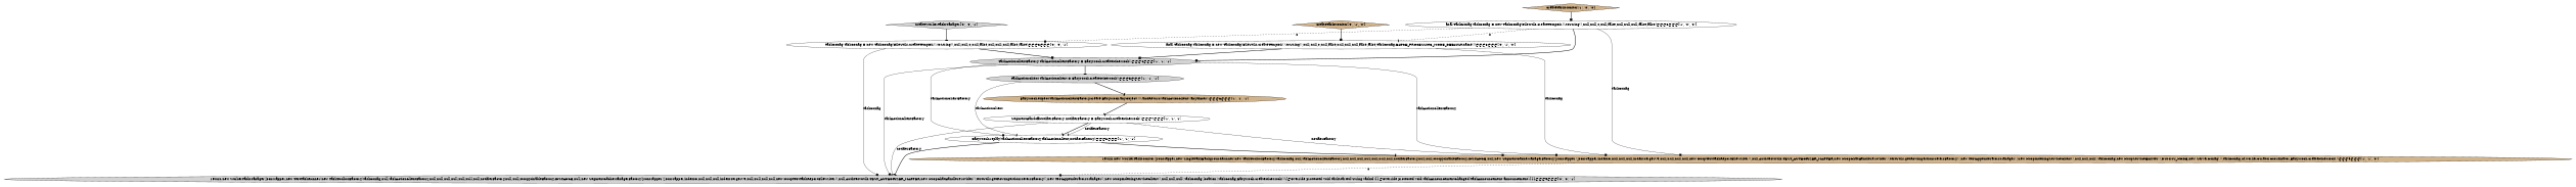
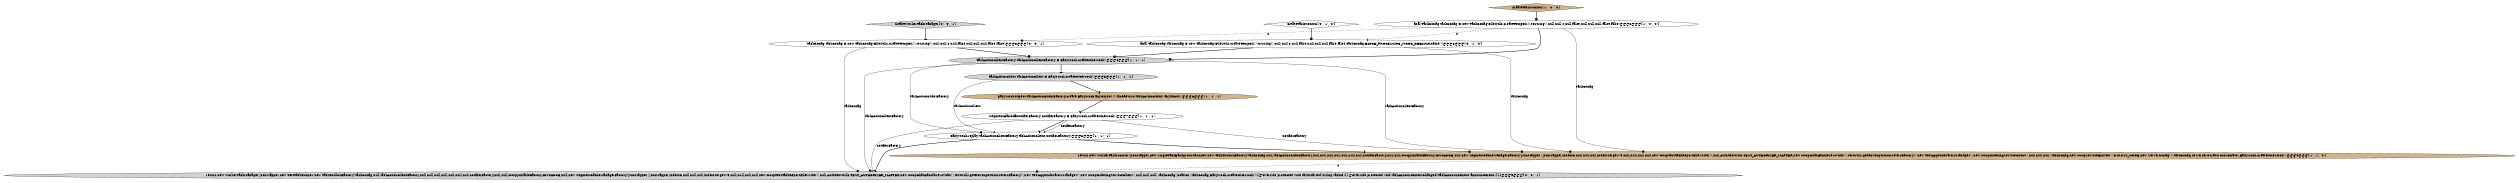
  digraph {
    node [fillcolor=white shape=ellipse style=filled]
    edge [style=bold arrowhead=box]
    n1 [label="SegmentHandoffNotifierFactory notifierFactory = EasyMock.createNiceMock()@@@7@@@['1', '1', '1']"]
    n2 [label="EasyMock.replay(taskActionClientFactory,taskActionClient,notifierFactory)@@@8@@@['1', '1', '1']"]
    n3 [fillcolor=lightgrey label="return new WorkerTaskManager(jsonMapper,new TestTaskRunner(new TaskToolboxFactory(taskConfig,null,taskActionClientFactory,null,null,null,null,null,null,null,notifierFactory,null,null,NoopJoinableFactory.INSTANCE,null,new SegmentCacheManagerFactory(jsonMapper),jsonMapper,indexIO,null,null,null,indexMergerV9,null,null,null,null,new NoopTestTaskReportFileWriter(),null,AuthTestUtils.TEST_AUTHORIZER_MAPPER,new NoopChatHandlerProvider(),testUtils.getRowIngestionMetersFactory(),new TestAppenderatorsManager(),new NoopIndexingServiceClient(),null,null,null),taskConfig,location),taskConfig,EasyMock.createNiceMock()){@Override protected void taskStarted(String taskId){}@Override protected void taskAnnouncementChanged(TaskAnnouncement announcement){}}@@@9@@@['0', '0', '1']"]
    n4 [fillcolor=tan label="return new WorkerTaskMonitor(jsonMapper,new SingleTaskBackgroundRunner(new TaskToolboxFactory(taskConfig,null,taskActionClientFactory,null,null,null,null,null,null,null,notifierFactory,null,null,NoopJoinableFactory.INSTANCE,null,new SegmentCacheManagerFactory(jsonMapper),jsonMapper,indexIO,null,null,null,indexMergerV9,null,null,null,null,new NoopTestTaskReportFileWriter(),null,AuthTestUtils.TEST_AUTHORIZER_MAPPER,new NoopChatHandlerProvider(),testUtils.getRowIngestionMetersFactory(),new TestAppenderatorsManager(),new NoopIndexingServiceClient(),null,null,null),taskConfig,new NoopServiceEmitter(),DUMMY_NODE,new ServerConfig()),taskConfig,cf,workerCuratorCoordinator,EasyMock.createNiceMock())@@@9@@@['1', '1', '0']"]
    n5 [fillcolor=tan label="EasyMock.expect(taskActionClientFactory.create(EasyMock.anyObject())).andReturn(taskActionClient).anyTimes()@@@6@@@['1', '1', '1']"]
    n6 [label="final TaskConfig taskConfig = new TaskConfig(FileUtils.createTempDir().toString(),null,null,0,null,false,null,null,null,false,false,TaskConfig.BATCH_PROCESSING_MODE_DEFAULT.name())@@@3@@@['0', '1', '0']"]
    n7 [fillcolor=lightgrey label="TaskActionClientFactory taskActionClientFactory = EasyMock.createNiceMock()@@@4@@@['1', '1', '1']"]
    n8 [fillcolor=lightgrey label="createWorkerTaskManager['0', '0', '1']" shape=diamond]
    n9 [label="TaskConfig taskConfig = new TaskConfig(FileUtils.createTempDir().toString(),null,null,0,null,false,null,null,null,false,false)@@@3@@@['0', '0', '1']"]
    n10 [fillcolor=tan label="createTaskMonitor['1', '0', '0']" shape=diamond]
    n11 [label="final TaskConfig taskConfig = new TaskConfig(FileUtils.createTempDir().toString(),null,null,0,null,false,null,null,null,false,false)@@@3@@@['1', '0', '0']"]
    n12 [fillcolor=lightgrey label="TaskActionClient taskActionClient = EasyMock.createNiceMock()@@@5@@@['1', '1', '1']"]
-   n13 [fillcolor=tan label="createTaskMonitor['0', '1', '0']" shape=diamond]
+   n13 [label="createTaskMonitor['0', '1', '0']" shape=diamond]
    n1 -> n2 [arrowhead=tee]
    n1 -> n2 [label=notifierFactory style=solid arrowhead=tee]
    n1 -> n3 [label=notifierFactory style=solid arrowhead=tee]
    n1 -> n4 [label=notifierFactory style=solid]
    n2 -> n3 [arrowhead=tee]
    n2 -> n4 [arrowhead=tee]
    n4 -> n3 [label=0 style=dashed]
    n5 -> n1 [arrowhead=tee]
    n6 -> n4 [label=taskConfig style=solid]
    n6 -> n7
    n7 -> n2 [label=taskActionClientFactory style=solid]
    n7 -> n3 [label=taskActionClientFactory style=solid]
    n7 -> n4 [label=taskActionClientFactory style=solid]
    n7 -> n12 [arrowhead=tee]
    n8 -> n9 [arrowhead=tee]
    n9 -> n3 [label=taskConfig style=solid]
    n9 -> n7
    n10 -> n11
    n11 -> n4 [label=taskConfig style=solid]
    n11 -> n6 [label=0 style=dashed arrowhead=tee]
    n11 -> n7
    n11 -> n9 [label=0 style=dashed]
    n12 -> n2 [label=taskActionClient style=solid arrowhead=tee]
    n12 -> n5 [arrowhead=tee]
    n13 -> n6
  }
